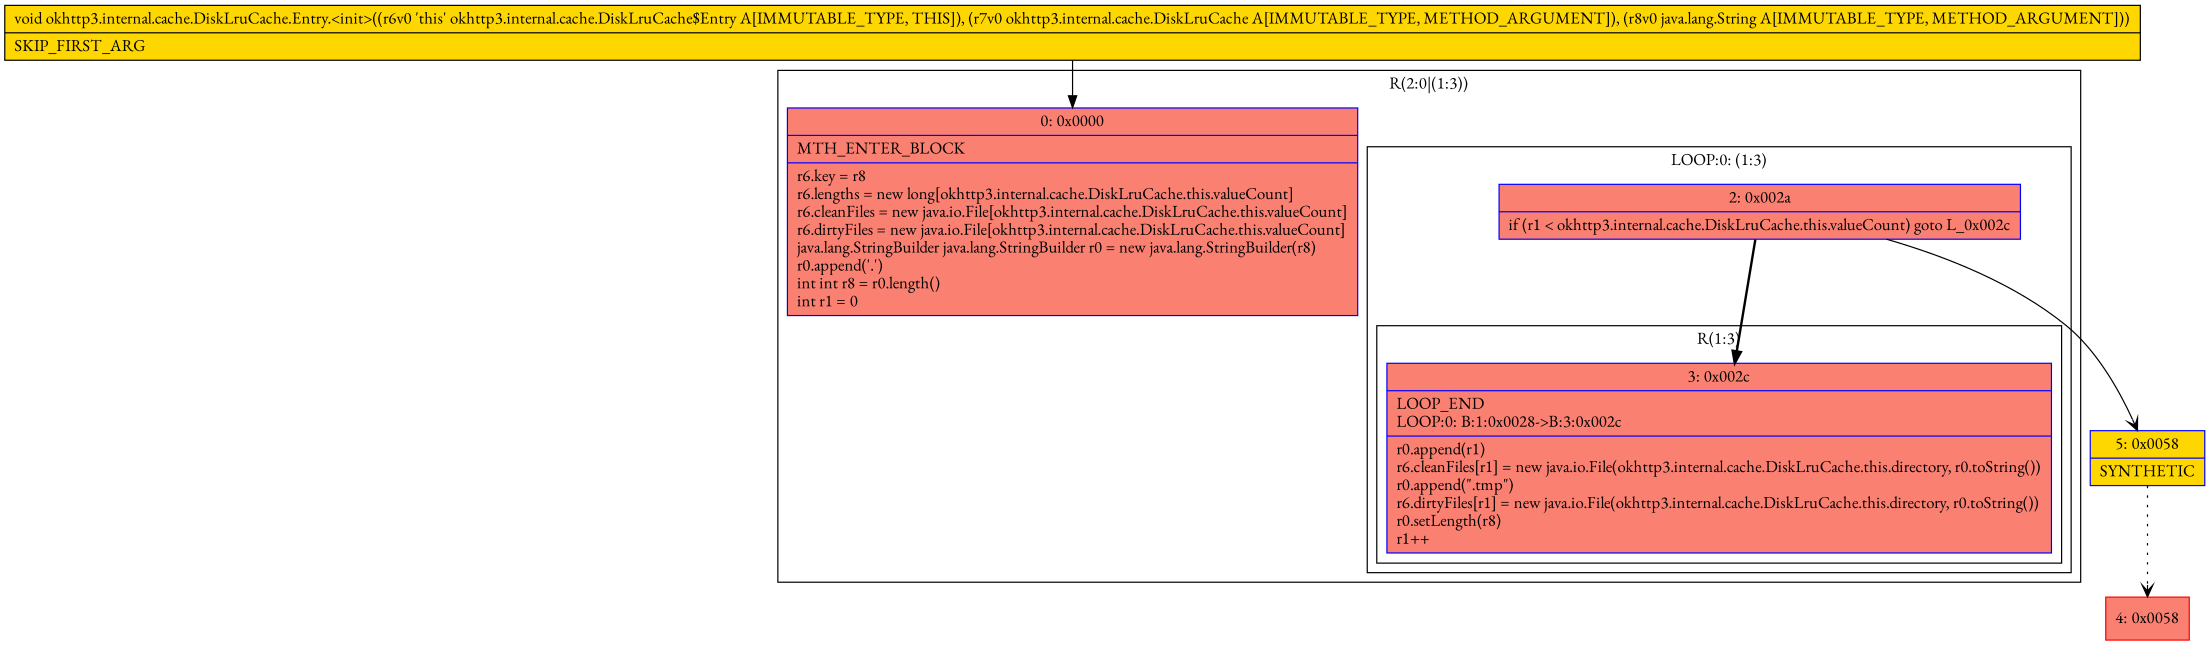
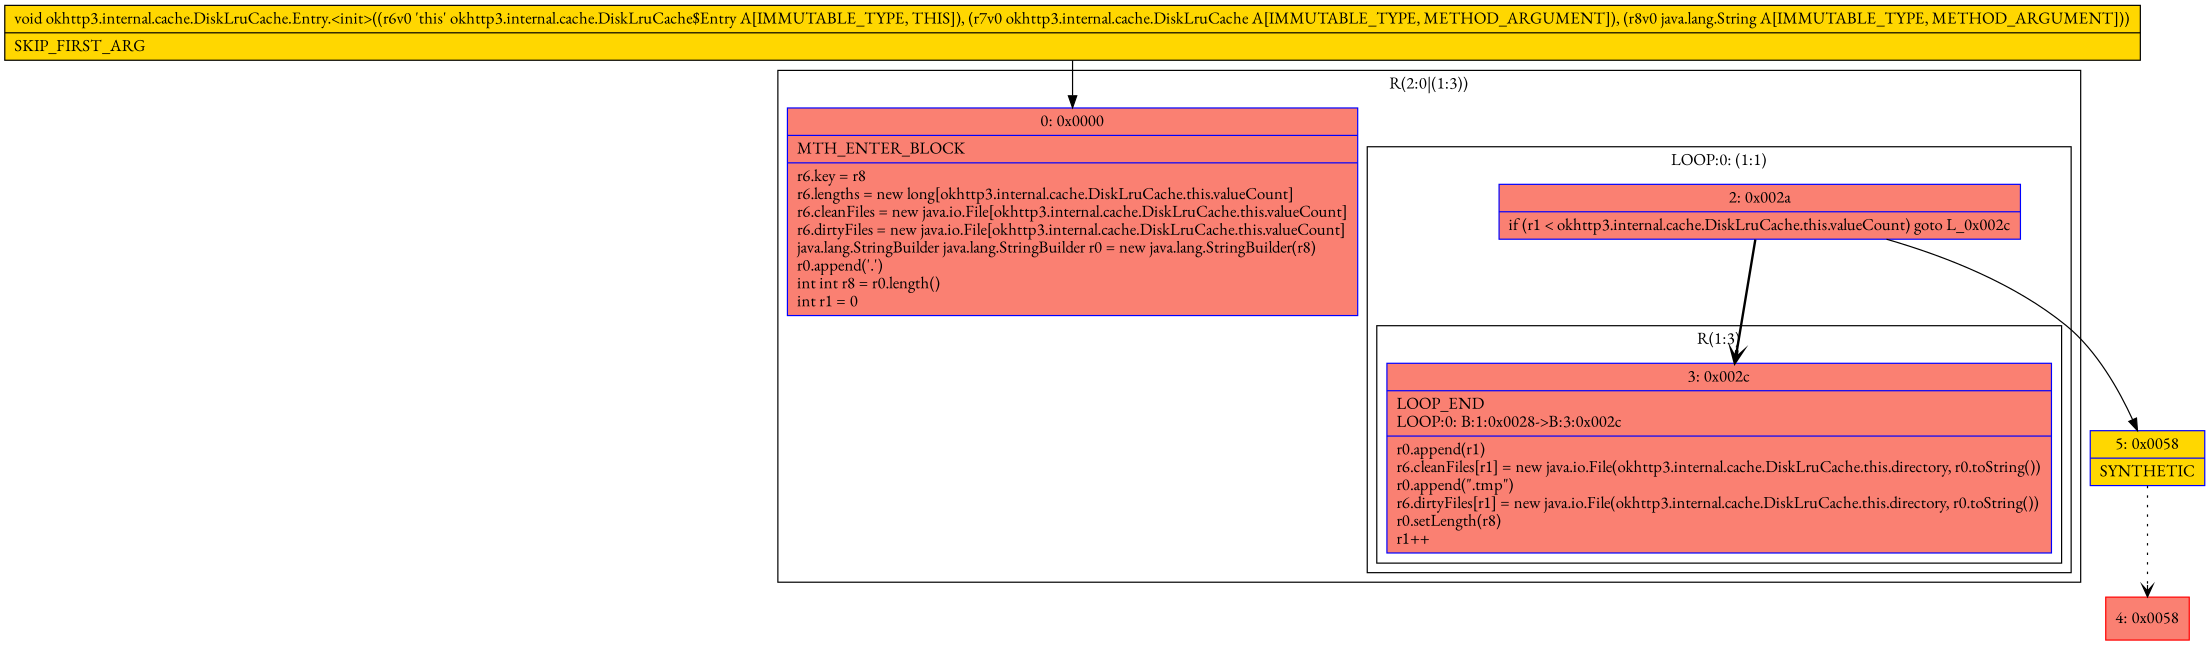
  digraph {
    fontname="EB Garamond"
    node [color=blue fillcolor=salmon fontname="EB Garamond" shape=record style=filled]
    edge [arrowhead=vee fontname="EB Garamond" style=solid]
    n1 [label="{3\:\ 0x002c|LOOP_END\lLOOP:0: B:1:0x0028\-\>B:3:0x002c\l|r0.append(r1)\lr6.cleanFiles[r1] = new java.io.File(okhttp3.internal.cache.DiskLruCache.this.directory, r0.toString())\lr0.append(\".tmp\")\lr6.dirtyFiles[r1] = new java.io.File(okhttp3.internal.cache.DiskLruCache.this.directory, r0.toString())\lr0.setLength(r8)\lr1++\l}"]
    n2 [label="{2\:\ 0x002a|if (r1 \< okhttp3.internal.cache.DiskLruCache.this.valueCount) goto L_0x002c\l}"]
    n3 [label="{0\:\ 0x0000|MTH_ENTER_BLOCK\l|r6.key = r8\lr6.lengths = new long[okhttp3.internal.cache.DiskLruCache.this.valueCount]\lr6.cleanFiles = new java.io.File[okhttp3.internal.cache.DiskLruCache.this.valueCount]\lr6.dirtyFiles = new java.io.File[okhttp3.internal.cache.DiskLruCache.this.valueCount]\ljava.lang.StringBuilder java.lang.StringBuilder r0 = new java.lang.StringBuilder(r8)\lr0.append('.')\lint int r8 = r0.length()\lint r1 = 0\l}"]
    n4 [fillcolor=gold label="{5\:\ 0x0058|SYNTHETIC\l}"]
    n5 [color=red label="{4\:\ 0x0058}"]
    n6 [fillcolor=gold label="{void okhttp3.internal.cache.DiskLruCache.Entry.\<init\>((r6v0 'this' okhttp3.internal.cache.DiskLruCache$Entry A[IMMUTABLE_TYPE, THIS]), (r7v0 okhttp3.internal.cache.DiskLruCache A[IMMUTABLE_TYPE, METHOD_ARGUMENT]), (r8v0 java.lang.String A[IMMUTABLE_TYPE, METHOD_ARGUMENT]))  | SKIP_FIRST_ARG\l}" color=""]
    subgraph cluster_1 {
      label="R(2:0|(1:3))"
      n3
      subgraph cluster_2 {
-       label="LOOP:0: (1:3)"
+       label="LOOP:0: (1:1)"
        n2
        subgraph cluster_3 {
          label="R(1:3)"
          n1
        }
      }
    }
-   n2 -> n1 [arrowhead=normal style=bold]
-   n2 -> n4
+   n2 -> n1 [style=bold]
+   n2 -> n4 [arrowhead=normal]
    n4 -> n5 [style=dotted]
    n6 -> n3 [arrowhead=normal]
  }
